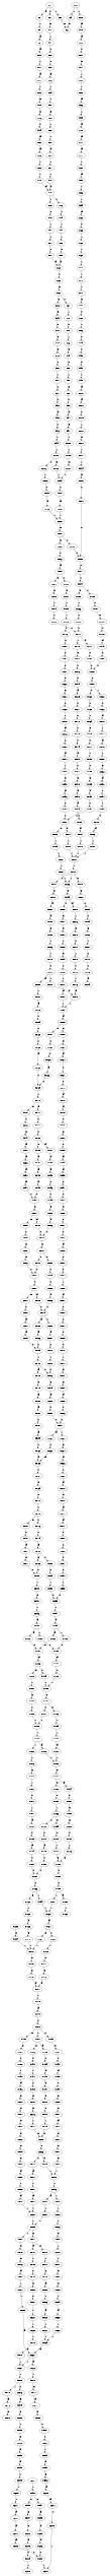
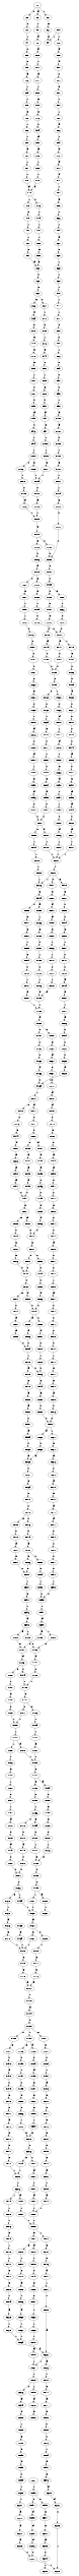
  strict digraph {
    fontname="DejaVu Sans"
    node [fontname="DejaVu Sans"]
    edge [fontname="DejaVu Sans"]
    S0
    S1
    S2
    S3
    S4
    S5
    S6
    S7
    S8
    S9
    S10
    S11
    S13
    S14
    S12
    S15
    S16
    S17
    S18
    S19
    S20
    S21
    S22
    S23
    S24
    S25
    S26
    S27
    S28
    S29
    S30
    S31
    S32
    S33
    S34
    S35
    S36
    S37
    S38
    S39
    S40
    S41
    S42
    S43
    S44
    S45
    S46
    S47
    S48
    S49
    S50
    S51
    S52
    S53
    S54
    S55
    S56
    S57
    S58
    S59
    S60
    S61
    S62
    S63
    S64
    S65
    S66
    S67
    S68
    S69
    S70
    S71
    S72
    S73
    S74
    S75
    S76
    S77
    S78
    S79
    S80
    S81
    S82
    S83
    S84
    S85
    S86
    S87
    S88
    S89
    S90
    S91
    S92
    S93
    S94
    S95
    S96
    S97
    S98
    S99
    S100
    S101
    S102
    S103
    S104
    S105
    S106
    S107
    S108
    S109
    S110
    S111
    S112
    S113
    S114
    S115
    S116
    S117
    S118
    S119
    S120
    S121
    S122
    S123
    S124
    S125
    S126
    S127
    S128
    S129
    S130
    S131
    S132
    S133
    S134
    S135
    S136
    S137
    S138
    S139
    S140
    S141
    S142
    S143
    S144
    S145
    S146
    S147
    S148
    S149
    S150
    S151
    S152
    S153
    S154
    S155
    S156
    S157
    S158
    S159
    S160
    S161
    S162
    S163
    S164
    S165
    S166
    S167
    S168
    S169
    S170
    S171
    S172
    S173
    S174
    S175
    S176
    S177
    S178
    S179
    S180
    S181
    S182
    S183
    S184
    S185
    S186
    S187
    S188
    S189
    S190
    S191
    S192
    S193
    S194
    S195
    S196
    S197
    S198
    S199
    S200
    S201
    S202
    S203
    S204
    S205
    S206
    S207
    S208
    S209
    S210
    S211
    S212
    S213
    S214
    S215
    S216
    S217
    S218
    S219
    S220
    S221
    S222
    S223
    S224
    S225
    S226
    S227
    S228
    S229
    S230
    S231
    S232
    S233
    S234
    S235
    S236
    S237
    S238
    S239
    S240
    S241
    S242
    S243
    S244
    S245
    S246
    S247
    S248
    S249
    S250
    S251
    S252
    S253
    S254
    S255
    S256
    S257
    S258
    S259
    S260
    S261
    S262
    S263
    S264
    S265
    S266
    S267
    S268
    S269
    S270
    S271
    S272
    S273
    S274
    S275
    S276
    S277
    S278
    S279
    S280
    S281
    S282
    S283
    S284
    S285
    S286
    S287
    S288
    S289
    S290
    S291
    S292
    S293
    S294
    S295
    S296
    S297
    S298
    S299
    S300
    S301
    S302
    S303
    S304
    S305
    S306
    S307
    S308
    S309
    S310
    S311
    S312
    S313
    S314
    S315
    S316
    S317
    S318
    S319
    S320
    S321
    S322
    S323
    S324
    S325
    S326
    S327
    S328
    S329
    S330
    S331
    S332
    S333
    S334
    S335
    S336
    S337
    S338
    S339
    S340
    S341
    S342
    S343
    S344
    S345
    S346
    S347
    S348
    S349
    S350
    S351
    S352
    S353
    S354
    S355
    S356
    S357
    S358
    S359
    S360
    S361
    S362
    S363
    S364
    S365
    S366
    S367
    S368
    S369
    S370
    S371
    S372
    S373
    S374
    S375
    S376
    S377
    S378
    S379
    S380
    S381
    S382
    S383
    S384
    S385
    S386
    S387
    S388
    S389
    S390
    S391
    S392
    S393
    S394
    S395
    S396
    S397
    S398
    S399
    S400
    S401
    S402
    S403
    S404
    S405
    S406
    S407
    S408
    S409
    S410
    S411
    S412
    S413
    S414
    S415
    S416
    S417
    S418
    S419
    S420
    S421
    S422
    S423
    S424
    S425
    S426
    S427
    S428
    S429
    S430
    S431
    S432
    S433
    S434
    S435
    S436
    S437
    S438
    S439
    S440
    S441
    S442
    S443
    S444
    S445
    S446
    S447
    S448
    S449
    S450
    S451
    S452
    S453
    S454
    S455
    S456
    S457
    S458
    S459
    S460
    S461
    S462
    S463
    S464
    S466
    S467
    S468
    S465
    S469
    S470
    S471
    S472
    S473
    S474
    S475
    S476
    S477
    S478
    S479
    S480
    S481
    S482
    S483
    S484
    S485
    S486
    S487
    S488
    S489
    S490
    S491
    S492
    S493
    S494
    S495
    S496
    S497
    S498
    S499
    S500
    S501
    S502
    S503
    S504
    S505
    S506
    S507
    S508
    S509
    S510
    S511
    S512
    S513
    S514
    S515
    S516
    S517
    S518
    S519
    S520
    S521
    S522
    S523
    S524
    S525
    S526
    S527
    S528
    S529
    S530
    S531
    S532
    S533
    S534
    S535
    S536
    S537
    S538
    S539
    S540
    S541
    S542
    S543
    S544
    S545
    S546
    S547
    S548
    S549
    S550
    S551
    S552
    S553
    S554
    S555
    S556
    S557
    S558
    S559
    S560
    S561
    S562
    S563
    S564
    S565
    S566
    S567
    S568
    S569
    S570
    S571
    S572
    S573
    S574
    S575
    S576
    S577
    S578
    S579
    S580
    S581
    S582
    S583
    S585
    S586
    S588
    S589
    S587
    S590
    S591
    S592
    S593
    S594
    S595
    S596
    S597
    S598
    S599
    S600
    S601
    S602
    S603
    S604
    S605
    S606
    S607
    S608
    S609
    S610
    S611
    S612
    S613
    S614
    S615
    S0 -> S1 [label=T]
    S0 -> S2 [label=G]
    S0 -> S3 [label=A]
    S1 -> S4 [label=C]
    S2 -> S5 [label=A]
    S3 -> S6 [label=C]
    S4 -> S7 [label=A]
    S5 -> S8 [label=G]
-   S9 -> S6 [label=C]
+   S6 -> S9 [label=C]
    S7 -> S10 [label=T]
    S8 -> S11 [label=G]
    S10 -> S13 [label=C]
    S11 -> S14 [label=A]
    S13 -> S16 [label=G]
    S14 -> S17 [label=G]
    S12 -> S9 [label=A]
    S12 -> S15 [label=A]
    S15 -> S18 [label=G]
    S16 -> S19 [label=A]
    S17 -> S20 [label=A]
    S18 -> S21 [label=G]
    S19 -> S22 [label=A]
    S20 -> S23 [label=C]
    S21 -> S24 [label=T]
    S22 -> S25 [label=C]
    S23 -> S26 [label=C]
    S24 -> S27 [label=C]
    S25 -> S28 [label=A]
    S26 -> S29 [label=T]
    S27 -> S30 [label=A]
    S28 -> S31 [label=A]
    S29 -> S32 [label=G]
    S30 -> S33 [label=A]
    S31 -> S34 [label=G]
    S32 -> S35 [label=G]
    S33 -> S36 [label=G]
    S34 -> S37 [label=A]
    S35 -> S38 [label=A]
    S36 -> S39 [label=A]
    S37 -> S40 [label=A]
    S38 -> S41 [label=A]
    S39 -> S42 [label=G]
    S40 -> S43 [label=G]
    S41 -> S43 [label=G]
    S42 -> S44 [label=G]
    S43 -> S45 [label=A]
    S43 -> S46 [label=T]
    S44 -> S47 [label=G]
    S45 -> S48 [label=C]
    S46 -> S49 [label=A]
    S47 -> S50 [label=A]
    S48 -> S51 [label=A]
    S49 -> S52 [label=A]
    S50 -> S53 [label=G]
    S51 -> S54 [label=A]
    S52 -> S55 [label=A]
    S53 -> S56 [label=A]
    S54 -> S57 [label=C]
    S55 -> S58 [label=C]
    S56 -> S59 [label=A]
    S57 -> S60 [label=G]
    S58 -> S60 [label=G]
    S59 -> S61 [label=G]
    S60 -> S62 [label=T]
    S61 -> S63 [label=T]
    S62 -> S64 [label=C]
    S63 -> S65 [label=A]
    S64 -> S66 [label=C]
    S64 -> S67 [label=T]
    S65 -> S68 [label=A]
    S66 -> S69 [label=C]
    S67 -> S70 [label=A]
    S68 -> S71 [label=A]
    S69 -> S72 [label=T]
    S70 -> S73 [label=T]
    S71 -> S74 [label=A]
    S72 -> S75 [label=C]
    S73 -> S76 [label=A]
    S74 -> S77 [label=A]
    S75 -> S78 [label=C]
    S76 -> S79 [label=C]
    S77 -> S80 [label=C]
    S78 -> S81 [label=C]
    S79 -> S82 [label=C]
    S80 -> S83 [label=T]
    S81 -> S84 [label=A]
    S82 -> S85 [label=A]
    S83 -> S86 [label=A]
    S84 -> S87 [label=T]
    S85 -> S88 [label=C]
    S86 -> S89 [label=T]
    S87 -> S90 [label=T]
    S88 -> S91 [label=T]
    S89 -> S92 [label=T]
    S90 -> S93 [label=G]
    S91 -> S94 [label=G]
    S92 -> S95 [label=T]
    S93 -> S96 [label=T]
    S94 -> S97 [label=C]
    S95 -> S98 [label=A]
    S96 -> S99 [label=A]
    S97 -> S100 [label=A]
    S98 -> S101 [label=G]
    S99 -> S102 [label=A]
    S100 -> S103 [label=A]
    S101 -> S104 [label=G]
    S102 -> S105 [label=C]
    S102 -> S106 [label=T]
    S103 -> S107 [label=C]
    S104 -> S108 [label=T]
    S105 -> S109 [label=A]
    S106 -> S110 [label=A]
    S107 -> S109 [label=A]
    S108 -> S111 [label=A]
    S109 -> S112 [label=T]
    S110 -> S113 [label=T]
    S111 -> S114 [label=C]
    S112 -> S115 [label=G]
    S113 -> S116 [label=G]
    S114 -> S117 [label=A]
    S115 -> S118 [label=A]
    S116 -> S118 [label=A]
    S117 -> S119 [label=A]
    S118 -> S120 [label=C]
    S119 -> S121 [label=C]
    S120 -> S122 [label=T]
    S120 -> S123 [label=C]
    S121 -> S124 [label=T]
    S122 -> S125 [label=T]
    S123 -> S126 [label=T]
    S124 -> S125 [label=T]
    S125 -> S127 [label=C]
    S126 -> S128 [label=G]
    S127 -> S129 [label=T]
    S128 -> S130 [label=T]
    S128 -> S131 [label=C]
    S129 -> S132 [label=C]
    S129 -> S133 [label=T]
    S130 -> S134 [label=C]
    S131 -> S135 [label=C]
    S132 -> S136 [label=A]
    S133 -> S137 [label=T]
    S134 -> S138 [label=A]
    S135 -> S139 [label=A]
    S136 -> S140 [label=T]
    S137 -> S141 [label=C]
    S138 -> S142 [label=A]
    S139 -> S143 [label=T]
    S140 -> S144 [label=T]
    S141 -> S145 [label=T]
    S142 -> S146 [label=T]
    S143 -> S144 [label=T]
    S144 -> S147 [label=G]
    S144 -> S148 [label=A]
    S145 -> S149 [label=G]
    S146 -> S150 [label=T]
    S147 -> S151 [label=T]
    S148 -> S152 [label=C]
    S149 -> S153 [label=T]
    S150 -> S154 [label=T]
    S151 -> S155 [label=T]
    S152 -> S156 [label=T]
    S153 -> S155 [label=T]
    S154 -> S157 [label=T]
    S155 -> S158 [label=T]
    S156 -> S159 [label=T]
    S157 -> S160 [label=T]
    S158 -> S161 [label=T]
    S158 -> S162 [label=A]
    S159 -> S163 [label=G]
    S160 -> S164 [label=C]
    S161 -> S165 [label=T]
    S162 -> S166 [label=T]
    S163 -> S167 [label=T]
    S164 -> S168 [label=T]
    S165 -> S169 [label=A]
    S166 -> S170 [label=G]
    S167 -> S171 [label=T]
    S168 -> S172 [label=A]
    S169 -> S173 [label=C]
    S170 -> S174 [label=A]
    S171 -> S175 [label=T]
    S172 -> S176 [label=G]
    S173 -> S177 [label=T]
    S174 -> S178 [label=G]
    S175 -> S179 [label=T]
    S176 -> S180 [label=T]
    S177 -> S181 [label=A]
    S178 -> S182 [label=A]
    S179 -> S183 [label=G]
    S180 -> S184 [label=G]
    S181 -> S185 [label=T]
    S182 -> S186 [label=C]
    S183 -> S187 [label=T]
    S184 -> S188 [label=A]
    S185 -> S189 [label=C]
    S186 -> S190 [label=G]
    S187 -> S191 [label=C]
    S188 -> S192 [label=C]
    S189 -> S193 [label=G]
    S190 -> S194 [label=A]
    S191 -> S195 [label=G]
    S192 -> S196 [label=G]
    S193 -> S197 [label=T]
    S194 -> S198 [label=A]
    S195 -> S199 [label=G]
    S196 -> S200 [label=T]
    S197 -> S201 [label=T]
    S198 -> S202 [label=T]
    S199 -> S203 [label=T]
    S200 -> S201 [label=T]
    S201 -> S204 [label=G]
    S201 -> S205 [label=T]
    S202 -> S206 [label=G]
    S203 -> S207 [label=G]
    S204 -> S208 [label=A]
    S205 -> S209 [label=A]
    S206 -> S210 [label=A]
    S207 -> S211 [label=A]
    S208 -> S212 [label=A]
    S209 -> S213 [label=A]
    S210 -> S212 [label=A]
    S211 -> S212 [label=A]
    S212 -> S214 [label=A]
    S213 -> S215 [label=A]
    S214 -> S216 [label=A]
    S214 -> S217 [label=T]
    S214 -> S218 [label=C]
    S215 -> S216 [label=A]
    S216 -> S219 [label=C]
    S217 -> S220 [label=C]
    S218 -> S221 [label=C]
    S219 -> S222 [label=G]
    S219 -> S223 [label=T]
    S220 -> S224 [label=G]
    S221 -> S225 [label=T]
    S222 -> S226 [label=A]
    S223 -> S227 [label=C]
    S224 -> S228 [label=G]
    S225 -> S229 [label=T]
    S226 -> S230 [label=C]
    S227 -> S231 [label=C]
    S228 -> S232 [label=C]
    S229 -> S233 [label=C]
    S230 -> S234 [label=T]
    S231 -> S235 [label=A]
    S232 -> S236 [label=A]
    S233 -> S237 [label=A]
    S234 -> S238 [label=A]
    S235 -> S239 [label=C]
    S236 -> S240 [label=A]
    S237 -> S241 [label=T]
    S238 -> S242 [label=T]
    S239 -> S243 [label=T]
    S240 -> S244 [label=T]
    S241 -> S245 [label=T]
    S242 -> S246 [label=A]
    S243 -> S247 [label=A]
    S244 -> S248 [label=A]
    S245 -> S249 [label=G]
    S246 -> S250 [label=G]
    S247 -> S251 [label=G]
    S248 -> S250 [label=G]
-   S244 -> S252 [label=G]
+   S249 -> S252 [label=G]
    S250 -> S253 [label=A]
    S251 -> S253 [label=A]
    S252 -> S254 [label=A]
    S253 -> S255 [label=G]
    S254 -> S256 [label=G]
    S255 -> S257 [label=C]
    S255 -> S258 [label=C]
    S256 -> S259 [label=T]
    S257 -> S260 [label=T]
    S258 -> S261 [label=C]
    S259 -> S262 [label=T]
    S260 -> S263 [label=T]
    S261 -> S264 [label=G]
    S262 -> S265 [label=T]
    S263 -> S266 [label=G]
    S264 -> S267 [label=T]
    S265 -> S268 [label=G]
    S266 -> S269 [label=T]
    S267 -> S270 [label=T]
    S268 -> S269 [label=T]
    S269 -> S271 [label=A]
    S270 -> S272 [label=G]
    S271 -> S273 [label=C]
    S271 -> S274 [label=G]
    S272 -> S275 [label=G]
    S273 -> S276 [label=T]
    S274 -> S277 [label=T]
    S275 -> S278 [label=T]
    S276 -> S279 [label=C]
    S277 -> S280 [label=T]
    S278 -> S281 [label=C]
    S279 -> S282 [label=G]
    S280 -> S283 [label=C]
    S280 -> S284 [label=G]
    S281 -> S285 [label=T]
    S282 -> S286 [label=G]
    S283 -> S287 [label=G]
    S284 -> S288 [label=G]
    S285 -> S289 [label=G]
    S286 -> S290 [label=G]
    S287 -> S291 [label=G]
    S288 -> S292 [label=G]
    S289 -> S293 [label=G]
    S290 -> S294 [label=G]
    S291 -> S295 [label=G]
    S292 -> S296 [label=C]
    S293 -> S297 [label=T]
    S294 -> S298 [label=T]
    S295 -> S298 [label=T]
    S296 -> S299 [label=T]
    S297 -> S300 [label=T]
    S298 -> S301 [label=C]
    S299 -> S302 [label=C]
    S300 -> S303 [label=C]
    S301 -> S304 [label=G]
    S301 -> S305 [label=C]
    S302 -> S306 [label=G]
    S303 -> S307 [label=T]
    S304 -> S308 [label=T]
    S305 -> S309 [label=T]
    S306 -> S308 [label=T]
    S307 -> S310 [label=T]
    S308 -> S311 [label=C]
    S309 -> S312 [label=C]
    S310 -> S313 [label=G]
    S311 -> S314 [label=C]
    S311 -> S315 [label=T]
    S312 -> S316 [label=C]
    S313 -> S317 [label=T]
    S314 -> S318 [label=T]
    S315 -> S319 [label=T]
    S316 -> S318 [label=T]
    S317 -> S320 [label=T]
    S318 -> S321 [label=T]
    S319 -> S322 [label=T]
    S320 -> S323 [label=A]
    S321 -> S324 [label=C]
    S321 -> S325 [label=G]
    S322 -> S326 [label=G]
    S323 -> S327 [label=G]
    S324 -> S328 [label=T]
    S325 -> S329 [label=T]
    S326 -> S329 [label=T]
    S327 -> S330 [label=T]
    S328 -> S331 [label=G]
    S329 -> S332 [label=G]
    S329 -> S333 [label=T]
    S330 -> S334 [label=T]
    S331 -> S335 [label=G]
    S332 -> S336 [label=G]
    S333 -> S337 [label=G]
    S334 -> S338 [label=T]
    S335 -> S339 [label=T]
    S336 -> S339 [label=T]
    S337 -> S340 [label=T]
    S338 -> S341 [label=T]
    S339 -> S342 [label=A]
    S340 -> S343 [label=A]
    S341 -> S344 [label=A]
    S342 -> S345 [label=G]
    S342 -> S346 [label=T]
    S343 -> S346 [label=T]
    S344 -> S347 [label=C]
    S345 -> S348 [label=C]
    S346 -> S349 [label=C]
    S347 -> S350 [label=C]
    S348 -> S351 [label=G]
    S349 -> S352 [label=G]
    S350 -> S353 [label=G]
    S351 -> S354 [label=G]
    S352 -> S355 [label=T]
    S353 -> S356 [label=T]
    S354 -> S357 [label=T]
    S355 -> S358 [label=T]
    S356 -> S358 [label=T]
    S357 -> S359 [label=G]
    S358 -> S360 [label=G]
    S358 -> S361 [label=A]
    S359 -> S362 [label=T]
    S360 -> S363 [label=T]
    S361 -> S364 [label=C]
    S362 -> S365 [label=G]
    S363 -> S365 [label=G]
    S364 -> S366 [label=G]
    S365 -> S367 [label=T]
    S366 -> S368 [label=T]
    S367 -> S369 [label=C]
    S368 -> S370 [label=G]
    S369 -> S371 [label=C]
    S370 -> S372 [label=C]
    S371 -> S373 [label=T]
    S372 -> S374 [label=G]
    S373 -> S375 [label=C]
    S373 -> S376 [label=T]
    S374 -> S377 [label=G]
    S375 -> S378 [label=T]
    S376 -> S379 [label=T]
    S377 -> S380 [label=T]
    S378 -> S381 [label=G]
    S379 -> S382 [label=G]
    S380 -> S383 [label=T]
    S381 -> S384 [label=C]
    S382 -> S385 [label=T]
    S382 -> S386 [label=C]
    S383 -> S387 [label=T]
    S384 -> S388 [label=T]
    S385 -> S389 [label=T]
    S386 -> S388 [label=T]
    S387 -> S390 [label=T]
    S388 -> S391 [label=A]
    S389 -> S392 [label=A]
    S390 -> S393 [label=A]
    S391 -> S394 [label=C]
    S392 -> S395 [label=T]
    S393 -> S395 [label=T]
    S394 -> S396 [label=A]
    S395 -> S397 [label=A]
    S396 -> S398 [label=G]
    S397 -> S399 [label=G]
    S398 -> S400 [label=G]
    S398 -> S401 [label=A]
    S399 -> S402 [label=A]
    S399 -> S403 [label=G]
    S400 -> S404 [label=C]
    S401 -> S405 [label=C]
    S402 -> S405 [label=C]
    S403 -> S404 [label=C]
    S404 -> S406 [label=G]
    S405 -> S407 [label=G]
    S406 -> S408 [label=C]
    S406 -> S409 [label=T]
    S407 -> S410 [label=T]
    S408 -> S411 [label=A]
    S409 -> S412 [label=A]
    S410 -> S412 [label=A]
    S411 -> S413 [label=C]
    S412 -> S414 [label=C]
    S413 -> S415 [label=T]
    S414 -> S416 [label=C]
    S414 -> S417 [label=T]
    S415 -> S418 [label=A]
    S416 -> S419 [label=A]
    S417 -> S418 [label=A]
    S418 -> S420 [label=A]
    S419 -> S421 [label=A]
    S420 -> S422 [label=G]
    S420 -> S423 [label=A]
    S421 -> S424 [label=G]
    S422 -> S425 [label=A]
    S423 -> S426 [label=A]
    S424 -> S425 [label=A]
    S425 -> S427 [label=C]
    S426 -> S428 [label=C]
    S427 -> S429 [label=G]
    S427 -> S430 [label=C]
    S428 -> S431 [label=A]
    S429 -> S432 [label=T]
    S430 -> S433 [label=T]
    S431 -> S434 [label=T]
    S432 -> S435 [label=C]
    S433 -> S436 [label=A]
    S434 -> S437 [label=A]
    S435 -> S438 [label=C]
    S436 -> S439 [label=C]
    S436 -> S440 [label=T]
    S437 -> S441 [label=G]
    S438 -> S442 [label=T]
    S439 -> S443 [label=T]
    S440 -> S444 [label=T]
    S441 -> S445 [label=T]
    S442 -> S446 [label=A]
    S443 -> S447 [label=A]
    S444 -> S448 [label=G]
    S445 -> S449 [label=G]
    S446 -> S450 [label=C]
    S447 -> S450 [label=C]
    S448 -> S451 [label=T]
    S449 -> S452 [label=T]
    S450 -> S453 [label=T]
    S451 -> S454 [label=T]
    S452 -> S454 [label=T]
    S453 -> S455 [label=T]
    S454 -> S456 [label=T]
    S455 -> S457 [label=A]
    S455 -> S458 [label=G]
    S456 -> S459 [label=A]
    S456 -> S460 [label=C]
    S457 -> S461 [label=A]
    S458 -> S462 [label=A]
    S459 -> S461 [label=A]
    S460 -> S463 [label=A]
    S461 -> S464 [label=G]
    S463 -> S466 [label=G]
    S464 -> S467 [label=C]
    S464 -> S468 [label=T]
    S466 -> S470 [label=C]
    S467 -> S471 [label=A]
    S468 -> S472 [label=A]
    S465 -> S469 [label=C]
    S469 -> S471 [label=A]
    S470 -> S471 [label=A]
    S471 -> S473 [label=C]
    S472 -> S474 [label=C]
    S473 -> S475 [label=C]
    S474 -> S476 [label=C]
    S475 -> S477 [label=G]
    S476 -> S477 [label=G]
    S477 -> S478 [label=A]
    S478 -> S479 [label=G]
    S479 -> S480 [label=T]
    S480 -> S481 [label=C]
    S480 -> S482 [label=A]
    S480 -> S483 [label=T]
    S481 -> S484 [label=C]
    S482 -> S485 [label=G]
    S482 -> S486 [label=C]
    S483 -> S487 [label=C]
    S484 -> S488 [label=T]
    S485 -> S489 [label=T]
    S486 -> S490 [label=T]
    S487 -> S491 [label=T]
    S488 -> S492 [label=A]
    S489 -> S493 [label=G]
    S490 -> S494 [label=A]
    S491 -> S495 [label=G]
    S492 -> S496 [label=G]
    S493 -> S497 [label=C]
    S494 -> S498 [label=T]
    S495 -> S499 [label=T]
    S496 -> S500 [label=C]
    S497 -> S501 [label=C]
    S498 -> S502 [label=C]
    S499 -> S503 [label=C]
    S500 -> S504 [label=C]
    S501 -> S505 [label=C]
    S502 -> S506 [label=C]
    S503 -> S507 [label=C]
    S504 -> S508 [label=C]
    S505 -> S509 [label=A]
    S506 -> S510 [label=A]
    S507 -> S511 [label=G]
    S508 -> S512 [label=C]
    S509 -> S513 [label=C]
    S510 -> S513 [label=C]
    S511 -> S514 [label=C]
    S512 -> S515 [label=C]
    S513 -> S516 [label=C]
    S514 -> S517 [label=C]
    S515 -> S518 [label=C]
    S516 -> S519 [label=C]
    S516 -> S520 [label=T]
    S517 -> S521 [label=C]
    S518 -> S522 [label=G]
    S519 -> S523 [label=A]
    S520 -> S524 [label=G]
    S521 -> S523 [label=A]
    S522 -> S525 [label=A]
    S523 -> S526 [label=A]
    S524 -> S527 [label=A]
    S525 -> S528 [label=G]
    S526 -> S529 [label=A]
    S526 -> S530 [label=G]
    S527 -> S531 [label=G]
    S528 -> S532 [label=A]
    S529 -> S533 [label=A]
    S530 -> S534 [label=A]
    S531 -> S532 [label=A]
    S532 -> S535 [label=A]
    S533 -> S536 [label=A]
    S534 -> S535 [label=A]
    S535 -> S537 [label=C]
    S535 -> S538 [label=A]
    S536 -> S539 [label=C]
    S537 -> S540 [label=C]
    S537 -> S541 [label=G]
    S538 -> S542 [label=C]
    S539 -> S543 [label=A]
    S540 -> S544 [label=A]
    S541 -> S545 [label=A]
    S542 -> S546 [label=C]
    S543 -> S547 [label=A]
    S544 -> S548 [label=C]
    S545 -> S549 [label=T]
    S546 -> S550 [label=G]
    S547 -> S551 [label=C]
    S548 -> S552 [label=G]
    S549 -> S553 [label=C]
    S550 -> S554 [label=A]
    S551 -> S555 [label=C]
    S552 -> S556 [label=A]
    S553 -> S557 [label=T]
    S554 -> S558 [label=A]
    S555 -> S559 [label=A]
    S556 -> S560 [label=G]
    S557 -> S561 [label=A]
    S558 -> S562 [label=G]
    S559 -> S563 [label=G]
    S560 -> S564 [label=A]
    S561 -> S565 [label=A]
    S562 -> S566 [label=G]
    S562 -> S567 [label=A]
    S563 -> S568 [label=A]
    S564 -> S569 [label=A]
    S565 -> S570 [label=A]
    S566 -> S571 [label=A]
    S567 -> S572 [label=A]
    S568 -> S569 [label=A]
    S569 -> S562 [label=G]
    S570 -> S573 [label=G]
    S571 -> S574 [label=C]
    S572 -> S575 [label=A]
    S572 -> S576 [label=T]
    S573 -> S567 [label=A]
    S574 -> S577 [label=G]
    S575 -> S578 [label=G]
    S576 -> S579 [label=G]
    S577 -> S580 [label=C]
    S578 -> S581 [label=C]
    S579 -> S582 [label=C]
    S580 -> S583 [label=T]
    S582 -> S585 [label=A]
    S583 -> S586 [label=T]
    S585 -> S588 [label=C]
    S586 -> S589 [label=A]
    S588 -> S591 [label=C]
    S589 -> S592 [label=G]
    S587 -> S590 [label=A]
    S590 -> S593 [label=T]
    S590 -> S594 [label=C]
    S591 -> S595 [label=G]
    S592 -> S596 [label=C]
    S593 -> S597 [label=C]
    S594 -> S598 [label=G]
    S595 -> S599 [label=T]
    S596 -> S600 [label=G]
    S597 -> S601 [label=C]
    S598 -> S602 [label=G]
    S599 -> S603 [label=A]
    S600 -> S604 [label=G]
    S601 -> S605 [label=G]
    S602 -> S606 [label=G]
    S603 -> S607 [label=A]
    S604 -> S608 [label=T]
    S605 -> S609 [label=T]
    S606 -> S610 [label=T]
    S607 -> S611 [label=G]
    S608 -> S612 [label=A]
    S609 -> S613 [label=A]
    S610 -> S612 [label=A]
    S611 -> S614 [label=G]
    S614 -> S615 [label=G]
    S615 -> S610 [label=T]
  }
